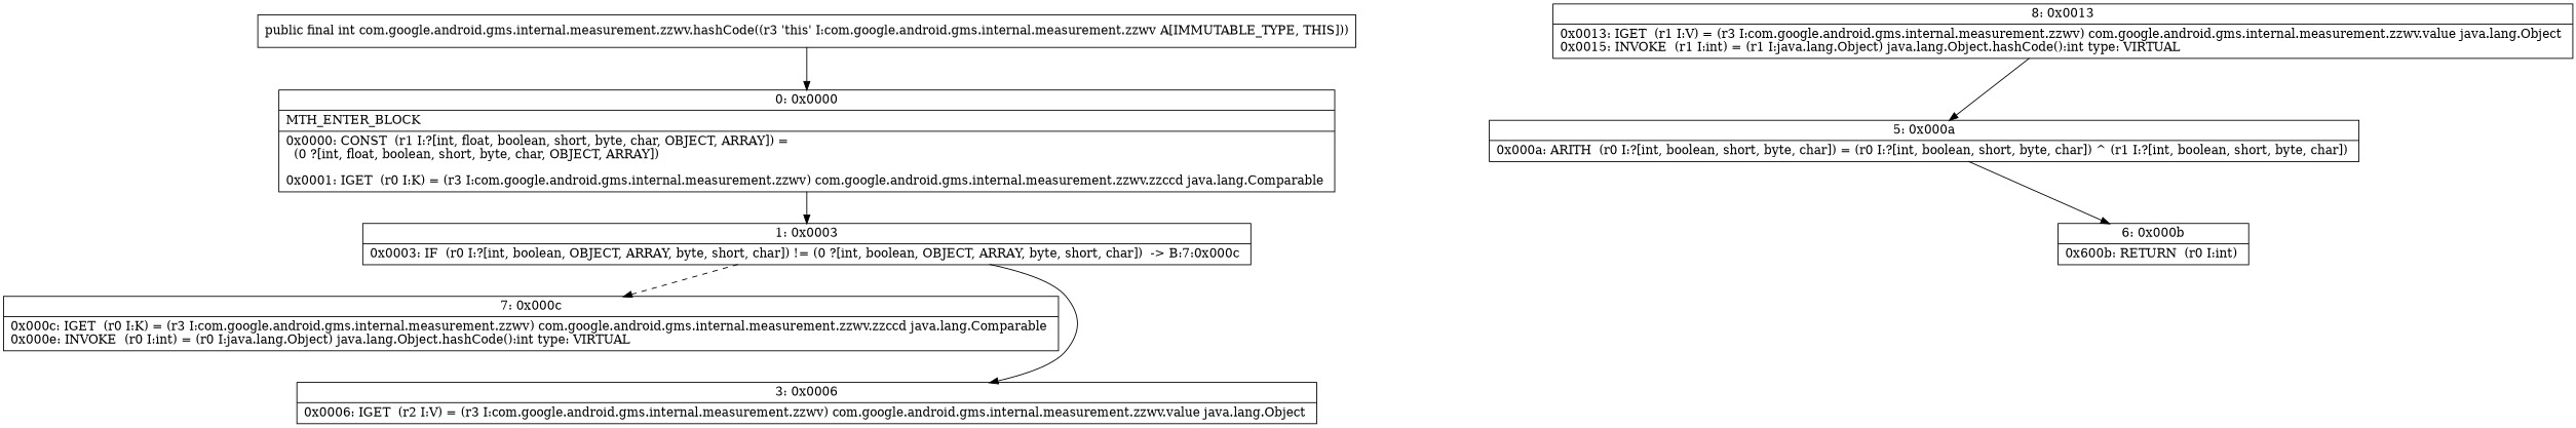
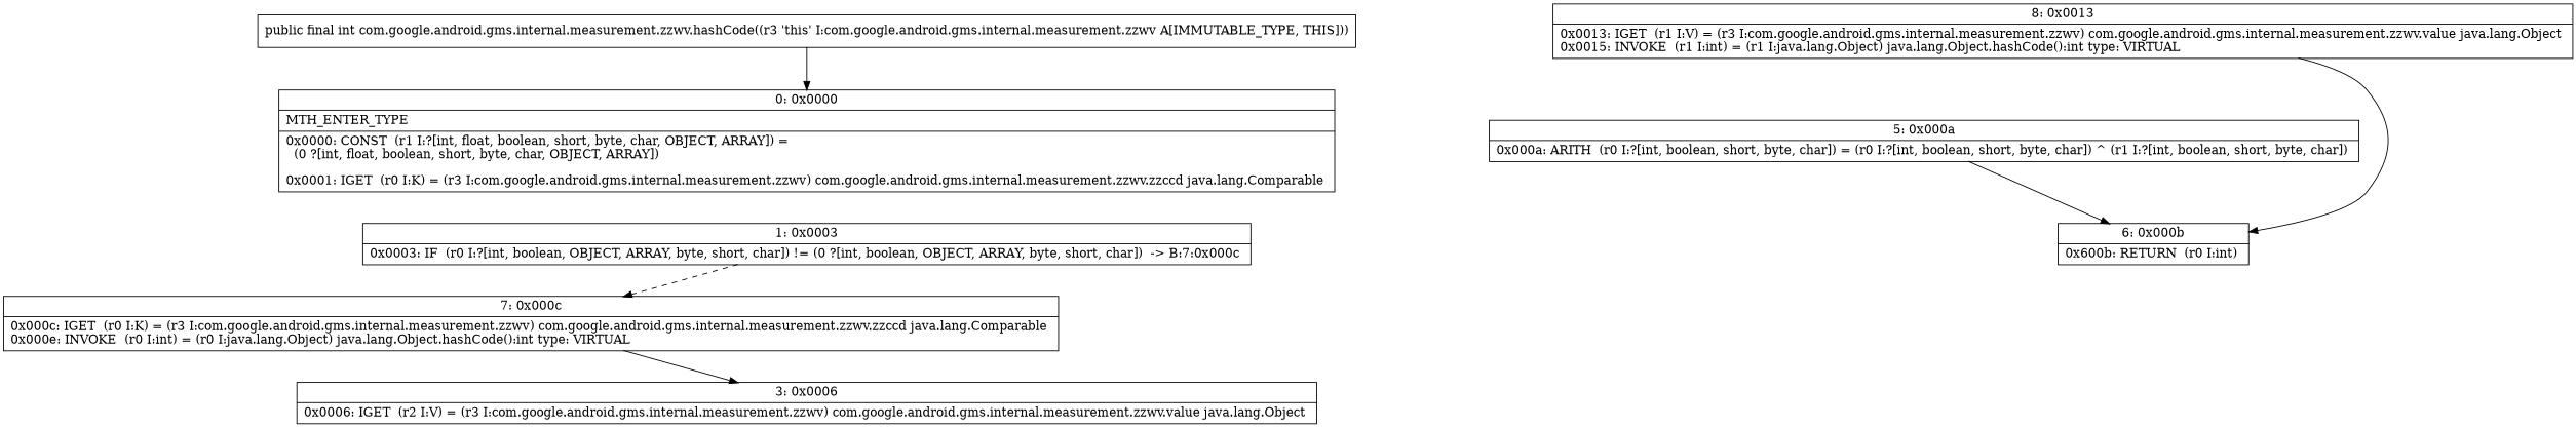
  digraph {
    node [shape=record]
-   n1 [label="{0\:\ 0x0000|MTH_ENTER_BLOCK\l|0x0000: CONST  (r1 I:?[int, float, boolean, short, byte, char, OBJECT, ARRAY]) = \l  (0 ?[int, float, boolean, short, byte, char, OBJECT, ARRAY])\l \l0x0001: IGET  (r0 I:K) = (r3 I:com.google.android.gms.internal.measurement.zzwv) com.google.android.gms.internal.measurement.zzwv.zzccd java.lang.Comparable \l}"]
+   n1 [label="{0\:\ 0x0000|MTH_ENTER_TYPE\l|0x0000: CONST  (r1 I:?[int, float, boolean, short, byte, char, OBJECT, ARRAY]) = \l  (0 ?[int, float, boolean, short, byte, char, OBJECT, ARRAY])\l \l0x0001: IGET  (r0 I:K) = (r3 I:com.google.android.gms.internal.measurement.zzwv) com.google.android.gms.internal.measurement.zzwv.zzccd java.lang.Comparable \l}"]
    n2 [label="{1\:\ 0x0003|0x0003: IF  (r0 I:?[int, boolean, OBJECT, ARRAY, byte, short, char]) != (0 ?[int, boolean, OBJECT, ARRAY, byte, short, char])  \-\> B:7:0x000c \l}"]
    n3 [label="{7\:\ 0x000c|0x000c: IGET  (r0 I:K) = (r3 I:com.google.android.gms.internal.measurement.zzwv) com.google.android.gms.internal.measurement.zzwv.zzccd java.lang.Comparable \l0x000e: INVOKE  (r0 I:int) = (r0 I:java.lang.Object) java.lang.Object.hashCode():int type: VIRTUAL \l}"]
    n4 [label="{3\:\ 0x0006|0x0006: IGET  (r2 I:V) = (r3 I:com.google.android.gms.internal.measurement.zzwv) com.google.android.gms.internal.measurement.zzwv.value java.lang.Object \l}"]
    n5 [label="{5\:\ 0x000a|0x000a: ARITH  (r0 I:?[int, boolean, short, byte, char]) = (r0 I:?[int, boolean, short, byte, char]) ^ (r1 I:?[int, boolean, short, byte, char]) \l}"]
    n6 [label="{6\:\ 0x000b|0x600b: RETURN  (r0 I:int) \l}"]
    n7 [label="{8\:\ 0x0013|0x0013: IGET  (r1 I:V) = (r3 I:com.google.android.gms.internal.measurement.zzwv) com.google.android.gms.internal.measurement.zzwv.value java.lang.Object \l0x0015: INVOKE  (r1 I:int) = (r1 I:java.lang.Object) java.lang.Object.hashCode():int type: VIRTUAL \l}"]
    n8 [label="{public final int com.google.android.gms.internal.measurement.zzwv.hashCode((r3 'this' I:com.google.android.gms.internal.measurement.zzwv A[IMMUTABLE_TYPE, THIS])) }"]
-   n1 -> n2
    n2 -> n3 [style=dashed]
-   n2 -> n4
+   n3 -> n4
    n5 -> n6
-   n7 -> n5
+   n7 -> n6
    n8 -> n1
  }
